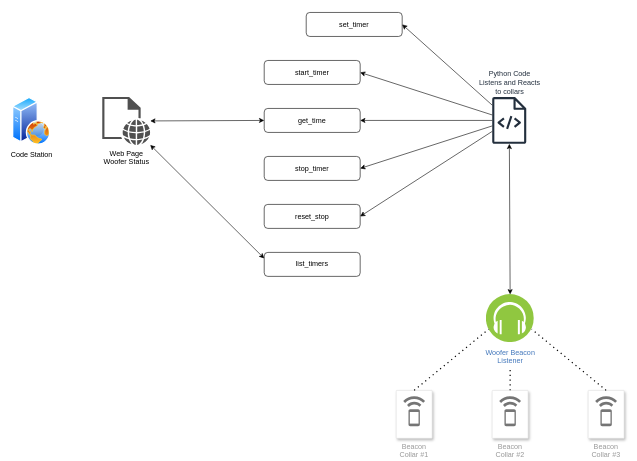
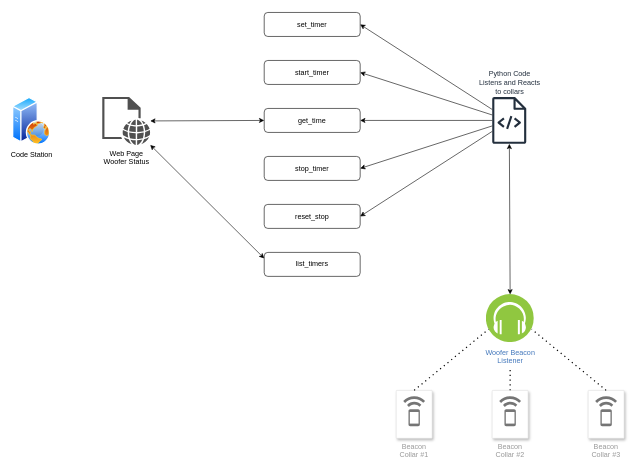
  <mxCell id="0" />
  <mxCell id="1" parent="0" />
- <mxCell id="2" value="set_timer" style="rounded=1;whiteSpace=wrap;html=1;" vertex="1" parent="1"><mxGeometry x="510" y="20" width="160" height="40" as="geometry" /></mxCell>
+ <mxCell id="2" value="set_timer" style="rounded=1;whiteSpace=wrap;html=1;" vertex="1" parent="1"><mxGeometry x="440" y="20" width="160" height="40" as="geometry" /></mxCell>
  <mxCell id="3" value="start_timer" style="rounded=1;whiteSpace=wrap;html=1;" vertex="1" parent="1"><mxGeometry x="440" y="100" width="160" height="40" as="geometry" /></mxCell>
  <mxCell id="4" value="get_time" style="rounded=1;whiteSpace=wrap;html=1;" vertex="1" parent="1"><mxGeometry x="440" y="180" width="160" height="40" as="geometry" /></mxCell>
  <mxCell id="5" value="stop_timer" style="rounded=1;whiteSpace=wrap;html=1;" vertex="1" parent="1"><mxGeometry x="440" y="260" width="160" height="40" as="geometry" /></mxCell>
  <mxCell id="6" value="reset_stop" style="rounded=1;whiteSpace=wrap;html=1;" vertex="1" parent="1"><mxGeometry x="440" y="340" width="160" height="40" as="geometry" /></mxCell>
  <mxCell id="7" value="Code Station" style="image;aspect=fixed;perimeter=ellipsePerimeter;html=1;align=center;shadow=0;dashed=0;spacingTop=3;image=img/lib/active_directory/web_server.svg;" vertex="1" parent="1"><mxGeometry x="20" y="161" width="64" height="80" as="geometry" /></mxCell>
  <mxCell id="8" value="Web Page&lt;br&gt;Woofer Status" style="sketch=0;pointerEvents=1;shadow=0;dashed=0;html=1;strokeColor=none;fillColor=#505050;labelPosition=center;verticalLabelPosition=bottom;verticalAlign=top;outlineConnect=0;align=center;shape=mxgraph.office.concepts.web_page;" vertex="1" parent="1"><mxGeometry x="170" y="161" width="80" height="80" as="geometry" /></mxCell>
  <mxCell id="9" value="Woofer Beacon&lt;br&gt;Listener" style="image;aspect=fixed;perimeter=ellipsePerimeter;html=1;align=center;shadow=0;dashed=0;fontColor=#4277BB;labelBackgroundColor=default;fontSize=12;spacingTop=3;image=img/lib/ibm/blockchain/event_listener.svg;" vertex="1" parent="1"><mxGeometry x="810" y="490" width="80" height="80" as="geometry" /></mxCell>
  <mxCell id="10" value="Beacon&lt;br&gt;Collar #1" style="strokeColor=#dddddd;shadow=1;strokeWidth=1;rounded=1;absoluteArcSize=1;arcSize=2;labelPosition=center;verticalLabelPosition=bottom;align=center;verticalAlign=top;spacingLeft=0;fontColor=#999999;fontSize=12;whiteSpace=wrap;spacingBottom=2;html=1;" vertex="1" parent="1"><mxGeometry x="660" y="650" width="60" height="80" as="geometry" /></mxCell>
  <mxCell id="11" value="" style="sketch=0;dashed=0;connectable=0;html=1;fillColor=#757575;strokeColor=none;shape=mxgraph.gcp2.beacon;part=1;" vertex="1" parent="10"><mxGeometry x="0.5" width="36.5" height="50" relative="1" as="geometry"><mxPoint x="-18.25" y="10" as="offset" /></mxGeometry></mxCell>
  <mxCell id="12" value="Beacon&lt;br&gt;Collar #2" style="strokeColor=#dddddd;shadow=1;strokeWidth=1;rounded=1;absoluteArcSize=1;arcSize=2;labelPosition=center;verticalLabelPosition=bottom;align=center;verticalAlign=top;spacingLeft=0;fontColor=#999999;fontSize=12;whiteSpace=wrap;spacingBottom=2;html=1;" vertex="1" parent="1"><mxGeometry x="820" y="650" width="60" height="80" as="geometry" /></mxCell>
  <mxCell id="13" value="" style="sketch=0;dashed=0;connectable=0;html=1;fillColor=#757575;strokeColor=none;shape=mxgraph.gcp2.beacon;part=1;" vertex="1" parent="12"><mxGeometry x="0.5" width="36.5" height="50" relative="1" as="geometry"><mxPoint x="-18.25" y="10" as="offset" /></mxGeometry></mxCell>
  <mxCell id="14" value="Beacon&lt;br&gt;Collar #3" style="strokeColor=#dddddd;shadow=1;strokeWidth=1;rounded=1;absoluteArcSize=1;arcSize=2;labelPosition=center;verticalLabelPosition=bottom;align=center;verticalAlign=top;spacingLeft=0;fontColor=#999999;fontSize=12;whiteSpace=wrap;spacingBottom=2;html=1;" vertex="1" parent="1"><mxGeometry x="980" y="650" width="60" height="80" as="geometry" /></mxCell>
  <mxCell id="15" value="" style="sketch=0;dashed=0;connectable=0;html=1;fillColor=#757575;strokeColor=none;shape=mxgraph.gcp2.beacon;part=1;" vertex="1" parent="14"><mxGeometry x="0.5" width="36.5" height="50" relative="1" as="geometry"><mxPoint x="-18.25" y="10" as="offset" /></mxGeometry></mxCell>
  <mxCell id="16" value="" style="endArrow=none;dashed=1;html=1;dashPattern=1 3;strokeWidth=2;rounded=0;exitX=0.5;exitY=0;exitDx=0;exitDy=0;entryX=1;entryY=0.75;entryDx=0;entryDy=0;" edge="1" parent="1" source="14" target="9"><mxGeometry width="50" height="50" relative="1" as="geometry"><mxPoint x="1050" y="620" as="sourcePoint" /><mxPoint x="900" y="550" as="targetPoint" /></mxGeometry></mxCell>
  <mxCell id="17" value="" style="endArrow=none;dashed=1;html=1;dashPattern=1 3;strokeWidth=2;rounded=0;entryX=0;entryY=0.75;entryDx=0;entryDy=0;exitX=0.5;exitY=0;exitDx=0;exitDy=0;" edge="1" parent="1" source="10" target="9"><mxGeometry width="50" height="50" relative="1" as="geometry"><mxPoint x="690" y="640" as="sourcePoint" /><mxPoint x="800" y="540" as="targetPoint" /></mxGeometry></mxCell>
  <mxCell id="18" value="" style="endArrow=none;dashed=1;html=1;dashPattern=1 3;strokeWidth=2;rounded=0;exitX=0.5;exitY=0;exitDx=0;exitDy=0;" edge="1" parent="1" source="12"><mxGeometry width="50" height="50" relative="1" as="geometry"><mxPoint x="1020" y="660" as="sourcePoint" /><mxPoint x="850" y="610" as="targetPoint" /></mxGeometry></mxCell>
  <mxCell id="19" value="Python Code&lt;br&gt;Listens and Reacts&lt;br&gt;to collars" style="sketch=0;outlineConnect=0;fontColor=#232F3E;gradientColor=none;fillColor=#232F3D;strokeColor=none;dashed=0;verticalLabelPosition=top;verticalAlign=bottom;align=center;html=1;fontSize=12;fontStyle=0;aspect=fixed;pointerEvents=1;shape=mxgraph.aws4.source_code;labelPosition=center;" vertex="1" parent="1"><mxGeometry x="820" y="161" width="57" height="78" as="geometry" /></mxCell>
  <mxCell id="20" value="" style="endArrow=classic;startArrow=classic;html=1;rounded=0;exitX=0.5;exitY=0;exitDx=0;exitDy=0;" edge="1" parent="1" source="9" target="19"><mxGeometry width="50" height="50" relative="1" as="geometry"><mxPoint x="1050" y="540" as="sourcePoint" /><mxPoint x="1100" y="490" as="targetPoint" /></mxGeometry></mxCell>
  <mxCell id="21" value="" style="endArrow=classic;html=1;rounded=0;entryX=1;entryY=0.5;entryDx=0;entryDy=0;" edge="1" parent="1" source="19" target="2"><mxGeometry width="50" height="50" relative="1" as="geometry"><mxPoint x="480" y="520" as="sourcePoint" /><mxPoint x="530" y="470" as="targetPoint" /></mxGeometry></mxCell>
  <mxCell id="22" value="" style="endArrow=classic;html=1;rounded=0;entryX=1;entryY=0.5;entryDx=0;entryDy=0;" edge="1" parent="1" source="19" target="3"><mxGeometry width="50" height="50" relative="1" as="geometry"><mxPoint x="830" y="192" as="sourcePoint" /><mxPoint x="610" y="50" as="targetPoint" /></mxGeometry></mxCell>
  <mxCell id="23" value="" style="endArrow=classic;html=1;rounded=0;entryX=1;entryY=0.5;entryDx=0;entryDy=0;" edge="1" parent="1" source="19" target="4"><mxGeometry width="50" height="50" relative="1" as="geometry"><mxPoint x="810" y="200" as="sourcePoint" /><mxPoint x="620" y="60" as="targetPoint" /></mxGeometry></mxCell>
  <mxCell id="24" value="" style="endArrow=classic;html=1;rounded=0;entryX=1;entryY=0.5;entryDx=0;entryDy=0;" edge="1" parent="1" source="19" target="5"><mxGeometry width="50" height="50" relative="1" as="geometry"><mxPoint x="850" y="212" as="sourcePoint" /><mxPoint x="630" y="70" as="targetPoint" /></mxGeometry></mxCell>
  <mxCell id="25" value="" style="endArrow=classic;html=1;rounded=0;entryX=1;entryY=0.5;entryDx=0;entryDy=0;" edge="1" parent="1" source="19" target="6"><mxGeometry width="50" height="50" relative="1" as="geometry"><mxPoint x="860" y="222" as="sourcePoint" /><mxPoint x="640" y="80" as="targetPoint" /></mxGeometry></mxCell>
  <mxCell id="26" value="list_timers" style="rounded=1;whiteSpace=wrap;html=1;" vertex="1" parent="1"><mxGeometry x="440" y="420" width="160" height="40" as="geometry" /></mxCell>
  <mxCell id="27" value="" style="endArrow=classic;startArrow=classic;html=1;rounded=0;entryX=0;entryY=0.25;entryDx=0;entryDy=0;" edge="1" parent="1" source="8" target="26"><mxGeometry width="50" height="50" relative="1" as="geometry"><mxPoint x="480" y="520" as="sourcePoint" /><mxPoint x="530" y="470" as="targetPoint" /></mxGeometry></mxCell>
  <mxCell id="28" value="" style="endArrow=classic;startArrow=classic;html=1;rounded=0;entryX=0;entryY=0.5;entryDx=0;entryDy=0;" edge="1" parent="1" source="8" target="4"><mxGeometry width="50" height="50" relative="1" as="geometry"><mxPoint x="260" y="251" as="sourcePoint" /><mxPoint x="450" y="440" as="targetPoint" /></mxGeometry></mxCell>
